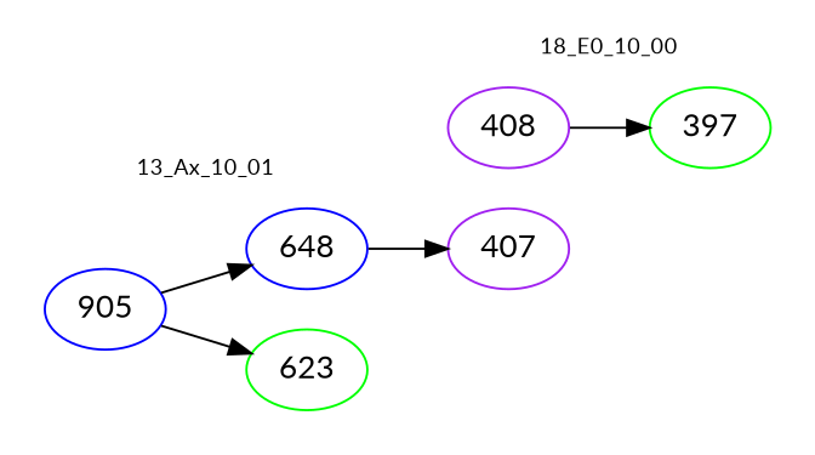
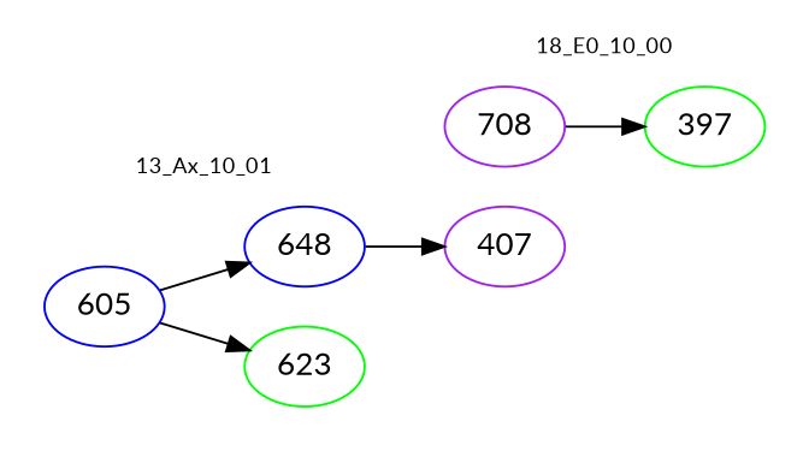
  digraph {
    fontname=Lato
    rankdir=LR
    node [color=blue fontname=Lato]
    edge [color=black fontname=Lato]
-   n1 [label=905]
+   n1 [label=605]
    n2 [color=green label=623]
    n3 [label=648]
-   n4 [color=purple label=408]
+   n4 [color=purple label=708]
    n5 [color=green label=397]
    n6 [color=purple label=407]
    subgraph cluster_1 {
      color=white
      fontsize=10
      label="13_Ax_10_01"
      n1
      n2
      n3
    }
    subgraph cluster_2 {
      color=white
      fontsize=10
      label="18_E0_10_00"
      n4
      n5
      n6
    }
    n1 -> n2
    n1 -> n3
    n3 -> n6
    n4 -> n5
  }
